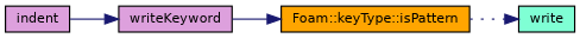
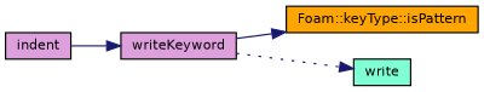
  digraph {
    rankdir=LR
    node [color=black fillcolor=plum fontname=Helvetica fontsize=10 shape=record style=filled]
    edge [color=midnightblue fontname=Helvetica fontsize=10 labelfontname=Helvetica labelfontsize=10 style=solid]
    n1 [fontcolor=black height=0.2 label=writeKeyword width=0.4]
    n2 [fillcolor=orange height=0.2 label="Foam::keyType::isPattern" width=0.4]
    n3 [fillcolor=aquamarine height=0.2 label=write width=0.4]
    n4 [height=0.2 label=indent width=0.4]
    n1 -> n2
-   n2 -> n3 [style=dotted]
+   n1 -> n3 [style=dotted]
    n4 -> n1
  }
